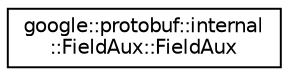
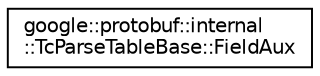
  digraph {
    rankdir=LR
-   n1 [color=black fillcolor=white fontname=Helvetica fontsize=10 height=0.2 label="google::protobuf::internal\l::FieldAux::FieldAux" shape=record style=filled width=0.4]
+   n1 [color=black fillcolor=white fontname=Helvetica fontsize=10 height=0.2 label="google::protobuf::internal\l::TcParseTableBase::FieldAux" shape=record style=filled width=0.4]
  }
